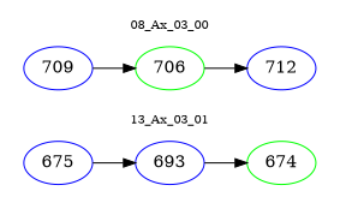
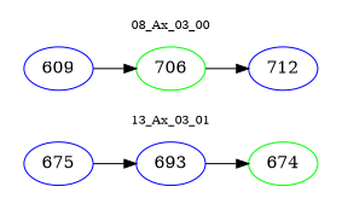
  digraph {
    rankdir=LR
    node [color=blue]
    edge [color=black]
    n1 [label=675]
    n2 [color=green label=674]
    n3 [label=693]
-   n4 [label=709]
+   n4 [label=609]
    n5 [color=green label=706]
    n6 [label=712]
    subgraph cluster_1 {
      color=white
      fontsize=10
      label="13_Ax_03_01"
      n1
      n2
      n3
    }
    subgraph cluster_2 {
      color=white
      fontsize=10
      label="08_Ax_03_00"
      n4
      n5
      n6
    }
    n1 -> n3
    n3 -> n2
    n4 -> n5
    n5 -> n6
  }
